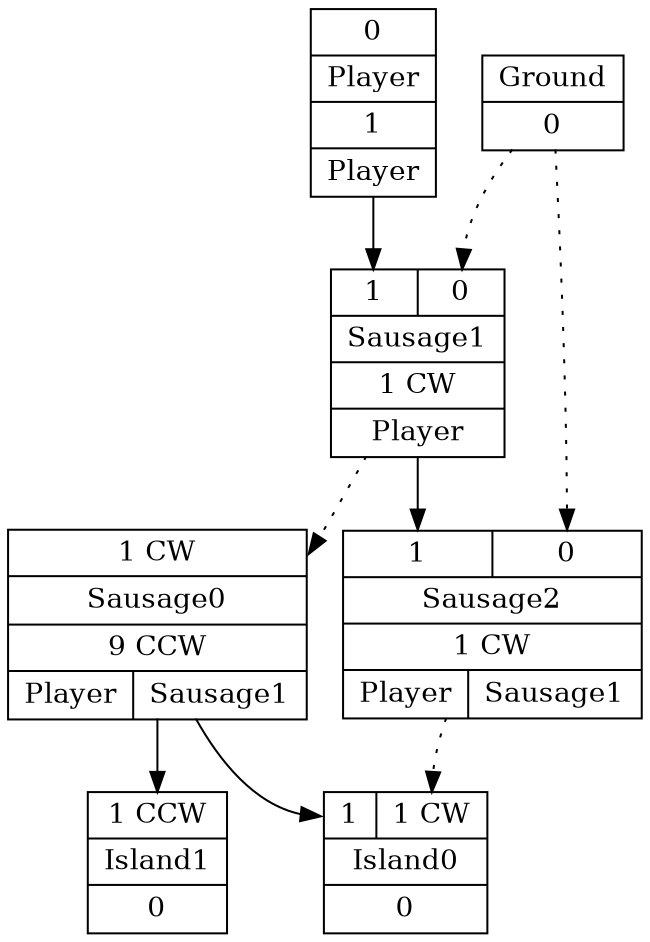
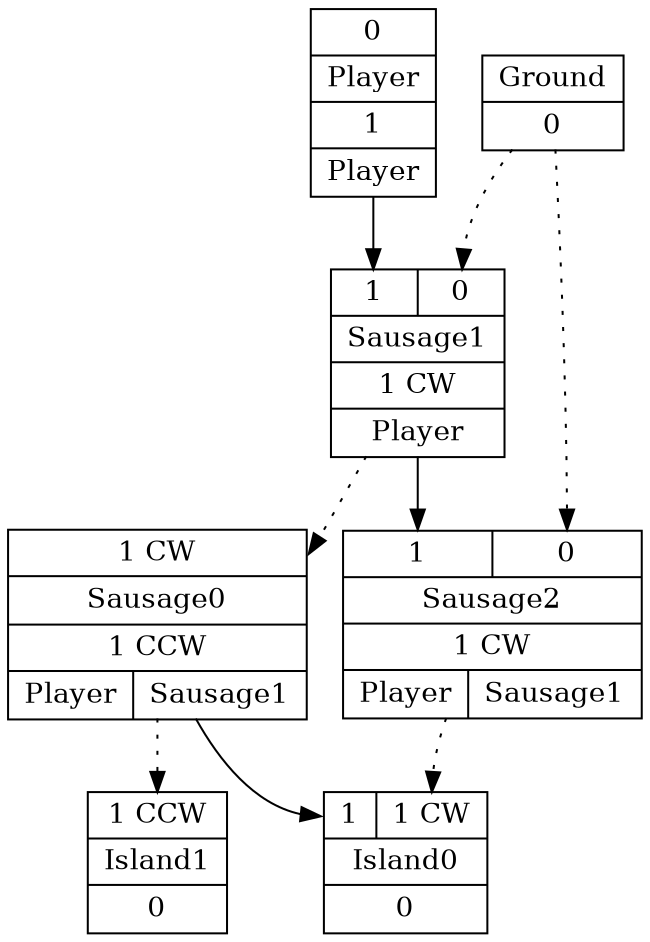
  digraph {
    node [shape=record]
    edge [headport=GroundP style=dotted]
    n1 [label="{{<GroundP>0}|{Player}|<PlayerOUT>1|{Player}}"]
    n2 [label="{{<Player>1|<GroundP>0}|{Sausage1}|<Sausage1OUT>1 CW|{Player}}"]
    n3 [label="{{<Sausage1>1|<GroundP>0}|{Sausage2}|<Sausage2OUT>1 CW|{Player|Sausage1}}"]
-   n4 [label="{{<Sausage1P>1 CW}|{Sausage0}|<Sausage0OUT>9 CCW|{Player|Sausage1}}"]
+   n4 [label="{{<Sausage1P>1 CW}|{Sausage0}|<Sausage0OUT>1 CCW|{Player|Sausage1}}"]
    n5 [label="{{Ground}|<GroundOUT>0}"]
    n6 [label="{{<Sausage0>1|<Sausage2P>1 CW}|{Island0}|<Island0OUT>0}"]
    n7 [label="{{<Sausage0P>1 CCW}|{Island1}|<Island1OUT>0}"]
    n1 -> n2 [headport=Player style=""]
    n2 -> n3 [headport=Sausage1 style=""]
    n2 -> n4 [headport=Sausage1P]
    n3 -> n6 [headport=Sausage2P]
    n4 -> n6 [headport=Sausage0 style=""]
-   n4 -> n7 [headport=Sausage0P style=solid]
+   n4 -> n7 [headport=Sausage0P]
    n5 -> n2
    n5 -> n3
  }
